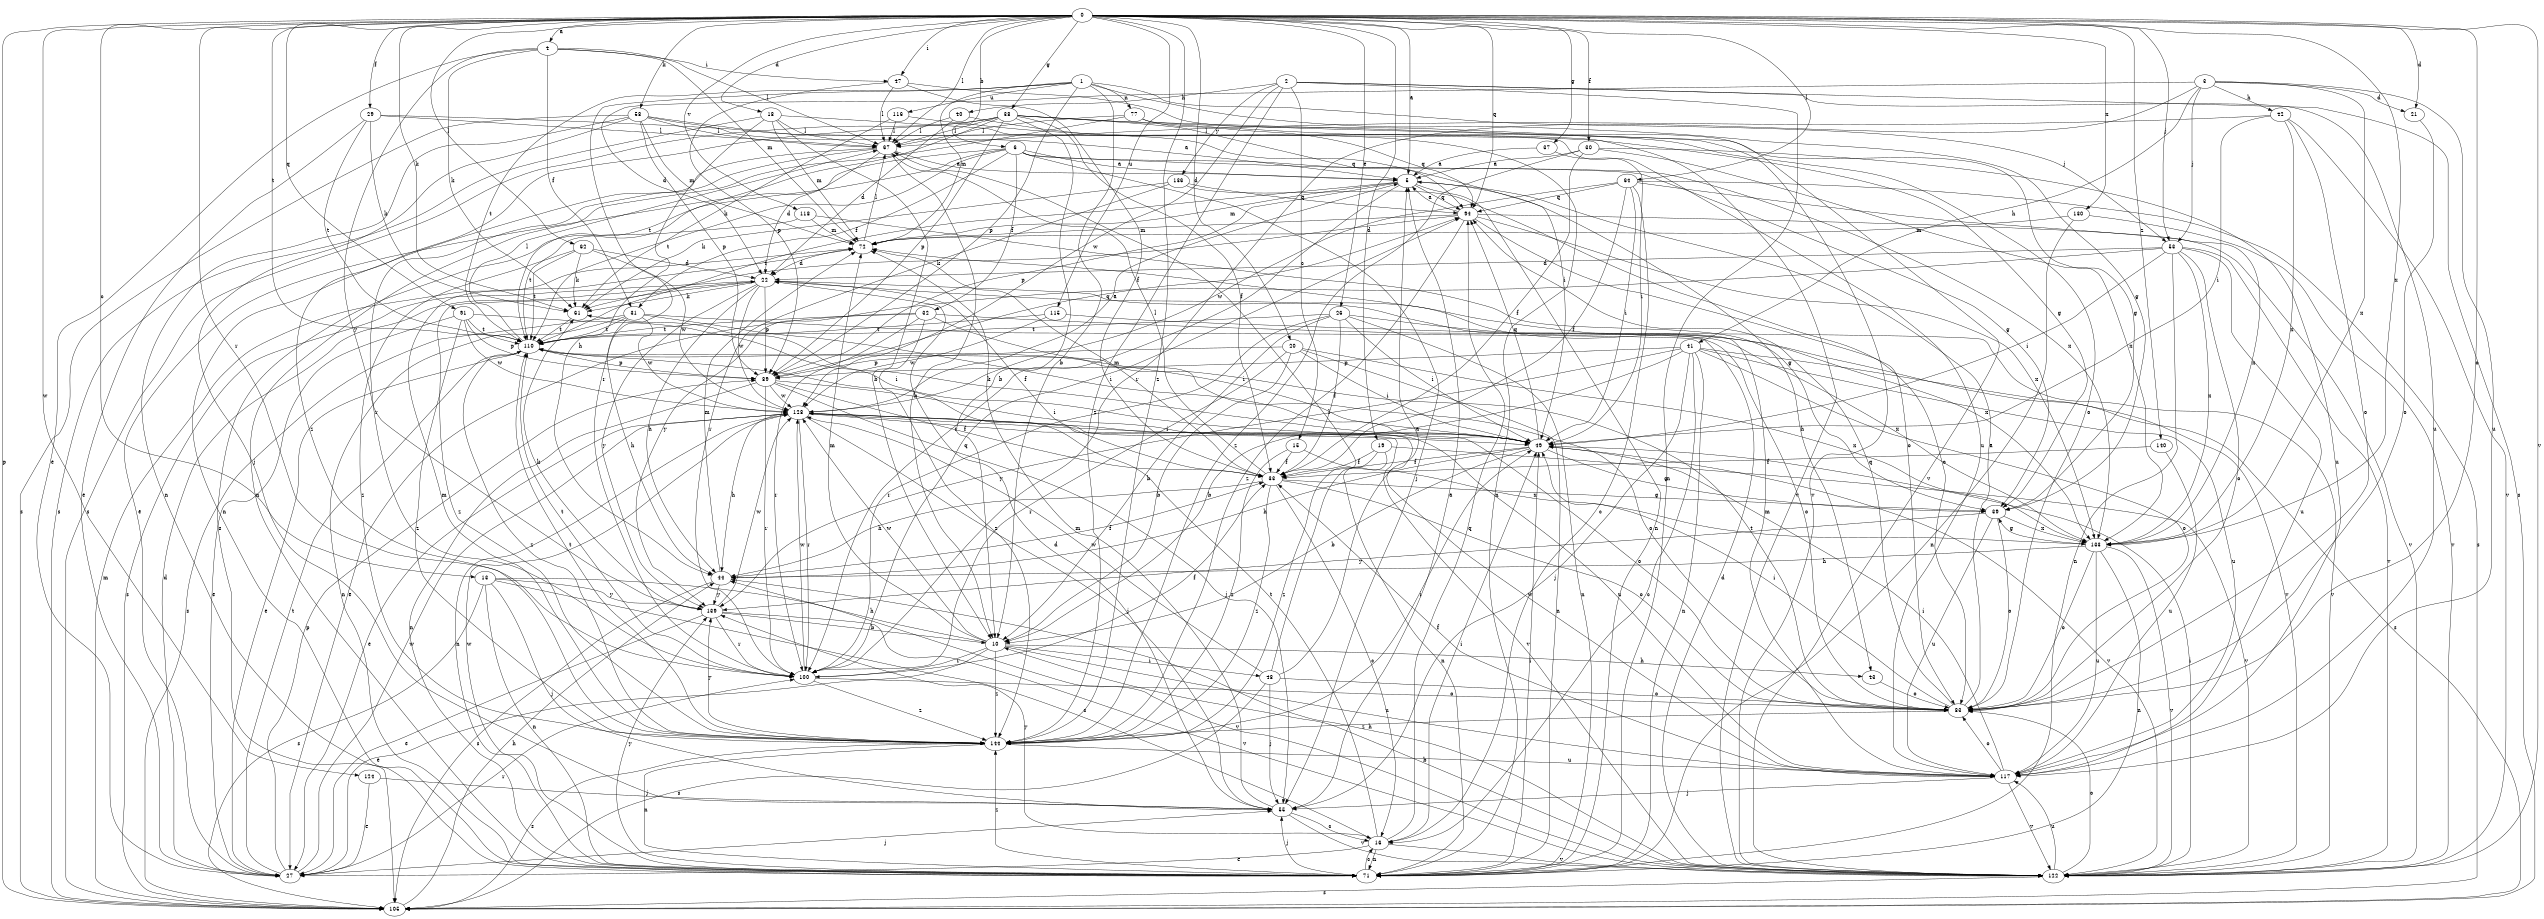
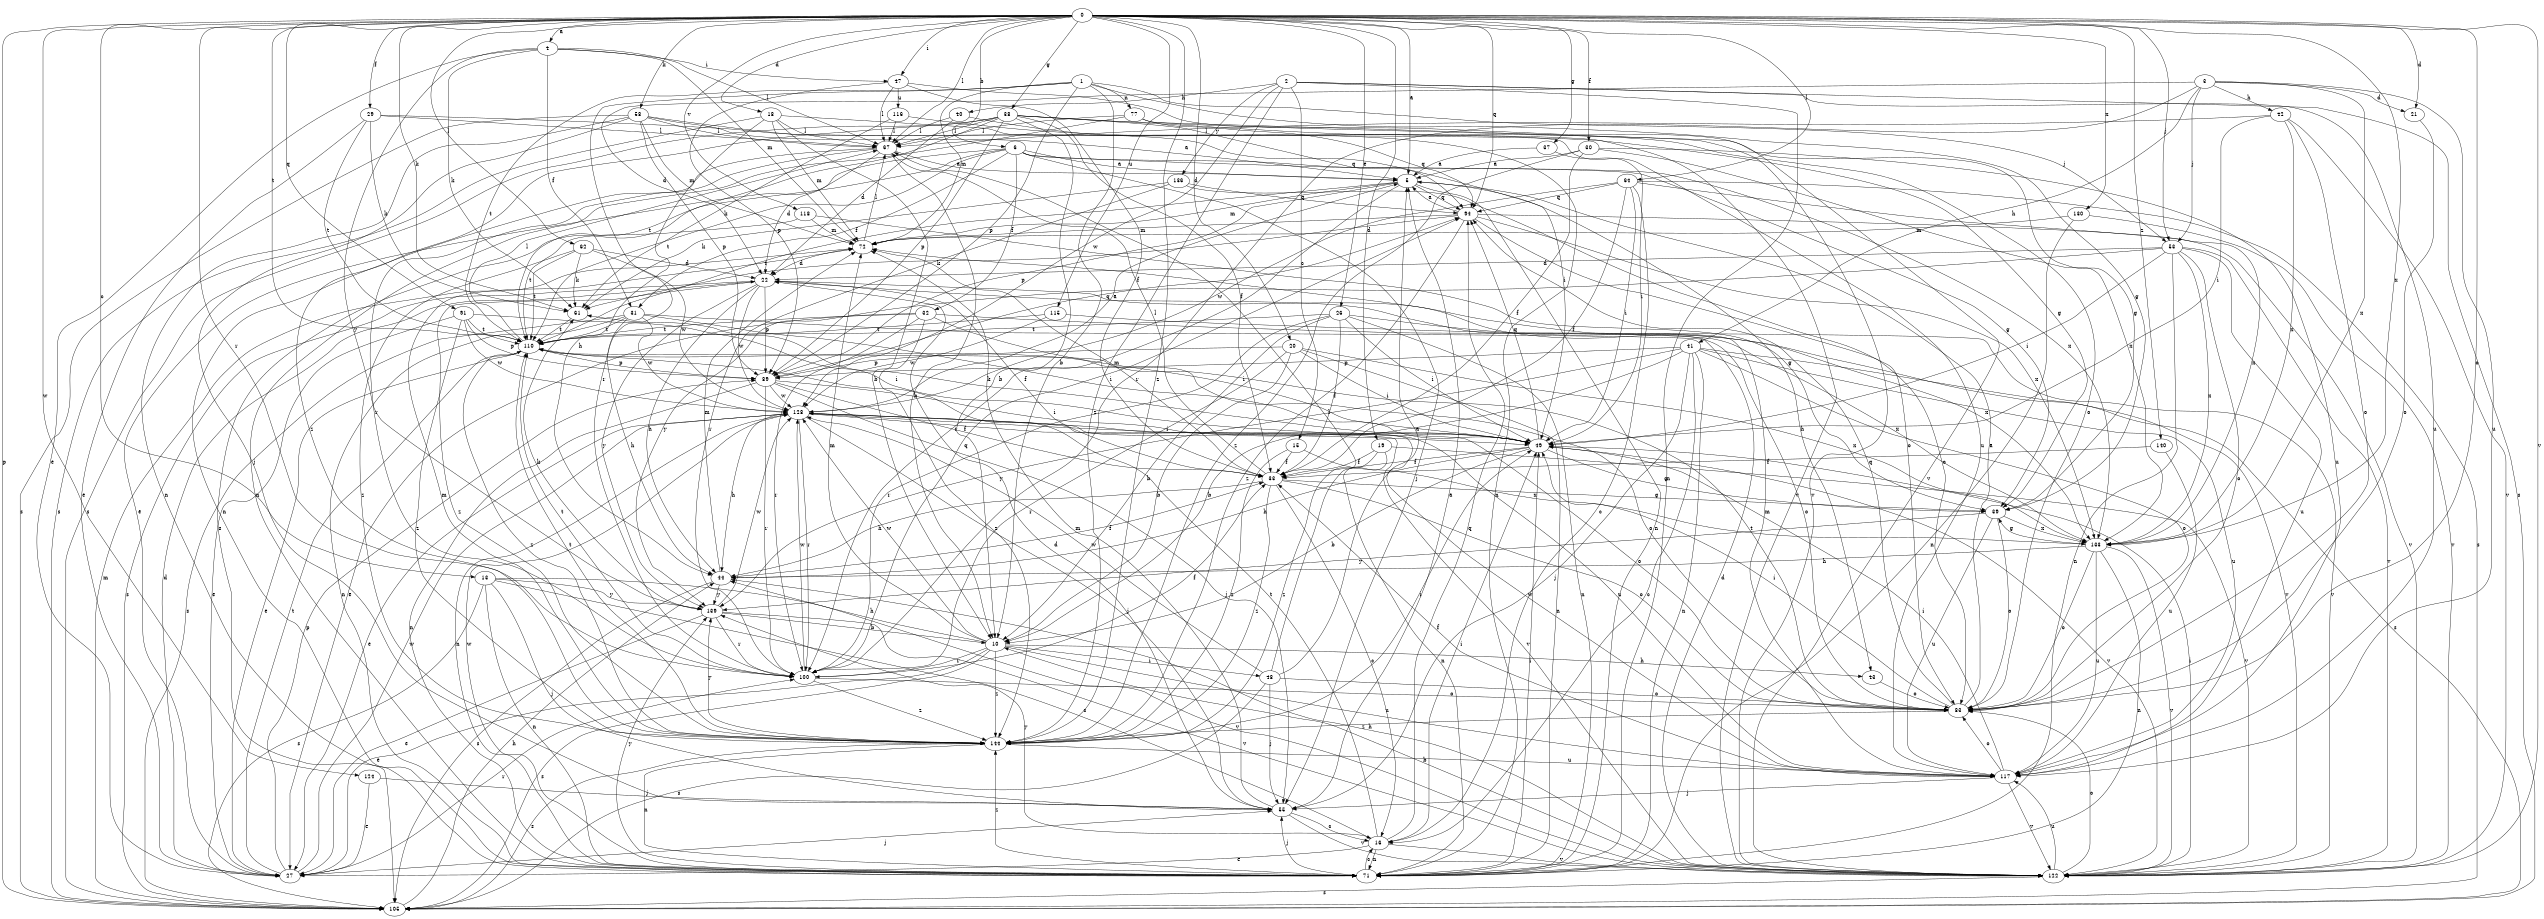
  strict digraph {
    0
    4
    5
    6
    13
    18
    19
    20
    21
    26
    29
    30
    37
    38
    47
    53
    58
    61
    62
    64
    67
    83
    91
    94
    100
    105
    110
    115
    118
    122
    124
    130
    133
    140
    144
    72
    27
    31
    139
    89
    n41 [label=71]
    43
    39
    32
    55
    16
    10
    117
    44
    33
    49
    22
    128
    1
    77
    116
    48
    2
    15
    40
    136
    3
    41
    42
    0 -> 4 [label=a]
    0 -> 5 [label=a]
    0 -> 6 [label=b]
    0 -> 13 [label=c]
    0 -> 18 [label=d]
    0 -> 19 [label=d]
    0 -> 20 [label=d]
    0 -> 21 [label=d]
    0 -> 26 [label=e]
    0 -> 29 [label=f]
    0 -> 30 [label=f]
    0 -> 37 [label=g]
    0 -> 38 [label=g]
    0 -> 47 [label=i]
    0 -> 53 [label=j]
    0 -> 58 [label=k]
    0 -> 61 [label=k]
    0 -> 62 [label=l]
    0 -> 64 [label=l]
    0 -> 67 [label=l]
    0 -> 83 [label=o]
    0 -> 91 [label=q]
    0 -> 94 [label=q]
    0 -> 100 [label=r]
    0 -> 105 [label=p]
    0 -> 110 [label=t]
    0 -> 115 [label=u]
    0 -> 118 [label=v]
    0 -> 122 [label=v]
    0 -> 124 [label=w]
    0 -> 130 [label=x]
    0 -> 133 [label=x]
    0 -> 140 [label=z]
    0 -> 144 [label=z]
    4 -> 47 [label=i]
    4 -> 61 [label=k]
    4 -> 67 [label=l]
    4 -> 72 [label=m]
    4 -> 27 [label=e]
    4 -> 31 [label=f]
    4 -> 139 [label=y]
    5 -> 94 [label=q]
    5 -> 100 [label=r]
    5 -> 110 [label=t]
    5 -> 72 [label=m]
    5 -> 89 [label=p]
    5 -> n41 [label=n]
    5 -> 43 [label=h]
    6 -> 5 [label=a]
    6 -> 105 [label=s]
    6 -> 110 [label=t]
    6 -> 133 [label=x]
    6 -> 27 [label=e]
    6 -> 31 [label=f]
    6 -> 39 [label=g]
    6 -> 32 [label=f]
    6 -> 55 [label=j]
    13 -> 105 [label=s]
    13 -> 122 [label=v]
    13 -> 139 [label=y]
    13 -> n41 [label=n]
    13 -> 55 [label=j]
    13 -> 16 [label=c]
    18 -> 67 [label=l]
    18 -> 105 [label=s]
    18 -> 72 [label=m]
    18 -> 10 [label=b]
    18 -> 117 [label=u]
    18 -> 44 [label=h]
    19 -> 122 [label=v]
    19 -> 144 [label=z]
    19 -> n41 [label=n]
    19 -> 33 [label=f]
    20 -> 100 [label=r]
    20 -> 133 [label=x]
    20 -> 89 [label=p]
    20 -> n41 [label=n]
    20 -> 10 [label=b]
    20 -> 49 [label=i]
    21 -> 83 [label=o]
    26 -> 100 [label=r]
    26 -> 110 [label=t]
    26 -> 122 [label=v]
    26 -> n41 [label=n]
    26 -> 10 [label=b]
    26 -> 33 [label=f]
    26 -> 49 [label=i]
    29 -> 61 [label=k]
    29 -> 67 [label=l]
    29 -> 110 [label=t]
    29 -> 27 [label=e]
    29 -> 39 [label=g]
    30 -> 5 [label=a]
    30 -> 133 [label=x]
    30 -> 144 [label=z]
    30 -> 117 [label=u]
    30 -> 33 [label=f]
    37 -> 5 [label=a]
    37 -> 49 [label=i]
    38 -> 67 [label=l]
    38 -> 94 [label=q]
    38 -> 105 [label=s]
    38 -> 110 [label=t]
    38 -> 122 [label=v]
    38 -> 144 [label=z]
    38 -> 89 [label=p]
    38 -> 39 [label=g]
    38 -> 10 [label=b]
    38 -> 33 [label=f]
    47 -> 67 [label=l]
    47 -> 122 [label=v]
    47 -> 89 [label=p]
    47 -> 33 [label=f]
    53 -> 83 [label=o]
    53 -> 122 [label=v]
    53 -> 133 [label=x]
    53 -> 139 [label=y]
    53 -> n41 [label=n]
    53 -> 117 [label=u]
    53 -> 49 [label=i]
    53 -> 22 [label=d]
    58 -> 5 [label=a]
    58 -> 67 [label=l]
    58 -> 105 [label=s]
    58 -> 72 [label=m]
    58 -> 89 [label=p]
    58 -> n41 [label=n]
    58 -> 55 [label=j]
    58 -> 49 [label=i]
    61 -> 110 [label=t]
    62 -> 61 [label=k]
    62 -> 110 [label=t]
    62 -> 144 [label=z]
    62 -> 22 [label=d]
    62 -> 128 [label=w]
    64 -> 94 [label=q]
    64 -> 105 [label=s]
    64 -> 133 [label=x]
    64 -> 16 [label=c]
    64 -> 33 [label=f]
    64 -> 49 [label=i]
    64 -> 128 [label=w]
    67 -> 5 [label=a]
    67 -> 100 [label=r]
    67 -> n41 [label=n]
    67 -> 10 [label=b]
    67 -> 22 [label=d]
    83 -> 5 [label=a]
    83 -> 94 [label=q]
    83 -> 110 [label=t]
    83 -> 144 [label=z]
    83 -> 49 [label=i]
    91 -> 110 [label=t]
    91 -> 144 [label=z]
    91 -> 27 [label=e]
    91 -> 89 [label=p]
    91 -> 49 [label=i]
    91 -> 128 [label=w]
    94 -> 5 [label=a]
    94 -> 61 [label=k]
    94 -> 83 [label=o]
    94 -> 122 [label=v]
    94 -> 133 [label=x]
    94 -> 144 [label=z]
    94 -> 72 [label=m]
    100 -> 83 [label=o]
    100 -> 94 [label=q]
    100 -> 110 [label=t]
    100 -> 144 [label=z]
    100 -> 33 [label=f]
    100 -> 128 [label=w]
    105 -> 72 [label=m]
    105 -> 44 [label=h]
    110 -> 67 [label=l]
    110 -> 83 [label=o]
    110 -> 144 [label=z]
    110 -> 27 [label=e]
    110 -> 89 [label=p]
    115 -> 110 [label=t]
    115 -> 122 [label=v]
    115 -> 128 [label=w]
    118 -> 110 [label=t]
    118 -> 72 [label=m]
    118 -> 39 [label=g]
    122 -> 83 [label=o]
    122 -> 105 [label=s]
    122 -> 10 [label=b]
    122 -> 117 [label=u]
    122 -> 44 [label=h]
    122 -> 49 [label=i]
    122 -> 22 [label=d]
    124 -> 27 [label=e]
    124 -> 55 [label=j]
    130 -> 122 [label=v]
    130 -> 72 [label=m]
    130 -> n41 [label=n]
    133 -> 83 [label=o]
    133 -> 122 [label=v]
    133 -> n41 [label=n]
    133 -> 39 [label=g]
    133 -> 117 [label=u]
    133 -> 44 [label=h]
    140 -> 117 [label=u]
    140 -> 33 [label=f]
    144 -> 105 [label=s]
    144 -> 110 [label=t]
    144 -> 72 [label=m]
    144 -> 139 [label=y]
    144 -> n41 [label=n]
    144 -> 117 [label=u]
    144 -> 49 [label=i]
    72 -> 67 [label=l]
    72 -> 22 [label=d]
    27 -> 100 [label=r]
    27 -> 110 [label=t]
    27 -> 89 [label=p]
    27 -> 55 [label=j]
    27 -> 22 [label=d]
    27 -> 128 [label=w]
    31 -> 83 [label=o]
    31 -> 105 [label=s]
    31 -> 110 [label=t]
    31 -> n41 [label=n]
    31 -> 44 [label=h]
    31 -> 49 [label=i]
    31 -> 128 [label=w]
    139 -> 61 [label=k]
    139 -> 100 [label=r]
    139 -> 122 [label=v]
    139 -> 27 [label=e]
    139 -> 10 [label=b]
    139 -> 128 [label=w]
    89 -> 94 [label=q]
    89 -> 100 [label=r]
    89 -> n41 [label=n]
    89 -> 55 [label=j]
    89 -> 33 [label=f]
    89 -> 49 [label=i]
    89 -> 128 [label=w]
    n41 -> 144 [label=z]
    n41 -> 139 [label=y]
    n41 -> 55 [label=j]
    n41 -> 16 [label=c]
    n41 -> 49 [label=i]
    n41 -> 128 [label=w]
    43 -> 83 [label=o]
    39 -> 83 [label=o]
    39 -> 133 [label=x]
    39 -> 139 [label=y]
    39 -> 117 [label=u]
    32 -> 100 [label=r]
    32 -> 110 [label=t]
    32 -> 133 [label=x]
    32 -> 144 [label=z]
    32 -> 27 [label=e]
    32 -> 49 [label=i]
    55 -> 5 [label=a]
    55 -> 122 [label=v]
    55 -> 72 [label=m]
    55 -> 16 [label=c]
    55 -> 22 [label=d]
    16 -> 94 [label=q]
    16 -> 110 [label=t]
    16 -> 122 [label=v]
    16 -> 27 [label=e]
    16 -> 139 [label=y]
    16 -> n41 [label=n]
    16 -> 49 [label=i]
    10 -> 100 [label=r]
+   10 -> 105 [label=s]
    10 -> 144 [label=z]
    10 -> 72 [label=m]
    10 -> 27 [label=e]
    10 -> 43 [label=h]
    10 -> 117 [label=u]
    10 -> 44 [label=h]
    10 -> 128 [label=w]
    10 -> 48 [label=i]
    117 -> 83 [label=o]
    117 -> 122 [label=v]
    117 -> 72 [label=m]
    117 -> 55 [label=j]
    117 -> 33 [label=f]
    117 -> 49 [label=i]
    117 -> 128 [label=w]
    44 -> 105 [label=s]
    44 -> 72 [label=m]
    44 -> 139 [label=y]
    44 -> 33 [label=f]
    33 -> 67 [label=l]
    33 -> 83 [label=o]
    33 -> 144 [label=z]
    33 -> 72 [label=m]
    33 -> 39 [label=g]
    33 -> 16 [label=c]
    33 -> 44 [label=h]
    49 -> 61 [label=k]
    49 -> 94 [label=q]
    49 -> 122 [label=v]
    49 -> 39 [label=g]
    49 -> 10 [label=b]
    49 -> 44 [label=h]
    49 -> 33 [label=f]
-   22 -> 61 [label=k]
    22 -> 105 [label=s]
    22 -> 133 [label=x]
    22 -> 144 [label=z]
    22 -> 139 [label=y]
    22 -> 89 [label=p]
    22 -> 44 [label=h]
    22 -> 33 [label=f]
    22 -> 128 [label=w]
    128 -> 5 [label=a]
    128 -> 83 [label=o]
    128 -> 100 [label=r]
    128 -> 122 [label=v]
    128 -> 27 [label=e]
    128 -> n41 [label=n]
    128 -> 55 [label=j]
    128 -> 117 [label=u]
    128 -> 44 [label=h]
    128 -> 49 [label=i]
    1 -> 53 [label=j]
    1 -> 100 [label=r]
    1 -> 110 [label=t]
    1 -> 72 [label=m]
    1 -> 89 [label=p]
    1 -> 39 [label=g]
    1 -> 10 [label=b]
    1 -> 77 [label=n]
-   1 -> 116 [label=u]
+   47 -> 116 [label=u]
    77 -> 67 [label=l]
    77 -> 94 [label=q]
    77 -> 122 [label=v]
    77 -> n41 [label=n]
    116 -> 61 [label=k]
    116 -> 67 [label=l]
    116 -> 83 [label=o]
    48 -> 5 [label=a]
    48 -> 67 [label=l]
    48 -> 83 [label=o]
    48 -> 105 [label=s]
    48 -> 55 [label=j]
    48 -> 128 [label=w]
    2 -> 105 [label=s]
    2 -> 144 [label=z]
    2 -> n41 [label=n]
    2 -> 117 [label=u]
    2 -> 128 [label=w]
    2 -> 15 [label=c]
    2 -> 40 [label=h]
    2 -> 136 [label=y]
    15 -> 133 [label=x]
    15 -> 144 [label=z]
    15 -> 33 [label=f]
    40 -> 67 [label=l]
    40 -> n41 [label=n]
    40 -> 22 [label=d]
    136 -> 61 [label=k]
    136 -> 83 [label=o]
    136 -> 94 [label=q]
    136 -> 100 [label=r]
    3 -> 21 [label=d]
    3 -> 53 [label=j]
    3 -> 100 [label=r]
    3 -> 133 [label=x]
    3 -> 117 [label=u]
    3 -> 22 [label=d]
    3 -> 41 [label=h]
    3 -> 42 [label=h]
    41 -> 83 [label=o]
    41 -> 105 [label=s]
    41 -> 139 [label=y]
    41 -> 89 [label=p]
    41 -> n41 [label=n]
    41 -> 55 [label=j]
    41 -> 16 [label=c]
    41 -> 10 [label=b]
    41 -> 117 [label=u]
    42 -> 67 [label=l]
    42 -> 83 [label=o]
    42 -> 122 [label=v]
    42 -> 133 [label=x]
    42 -> 49 [label=i]
  }
